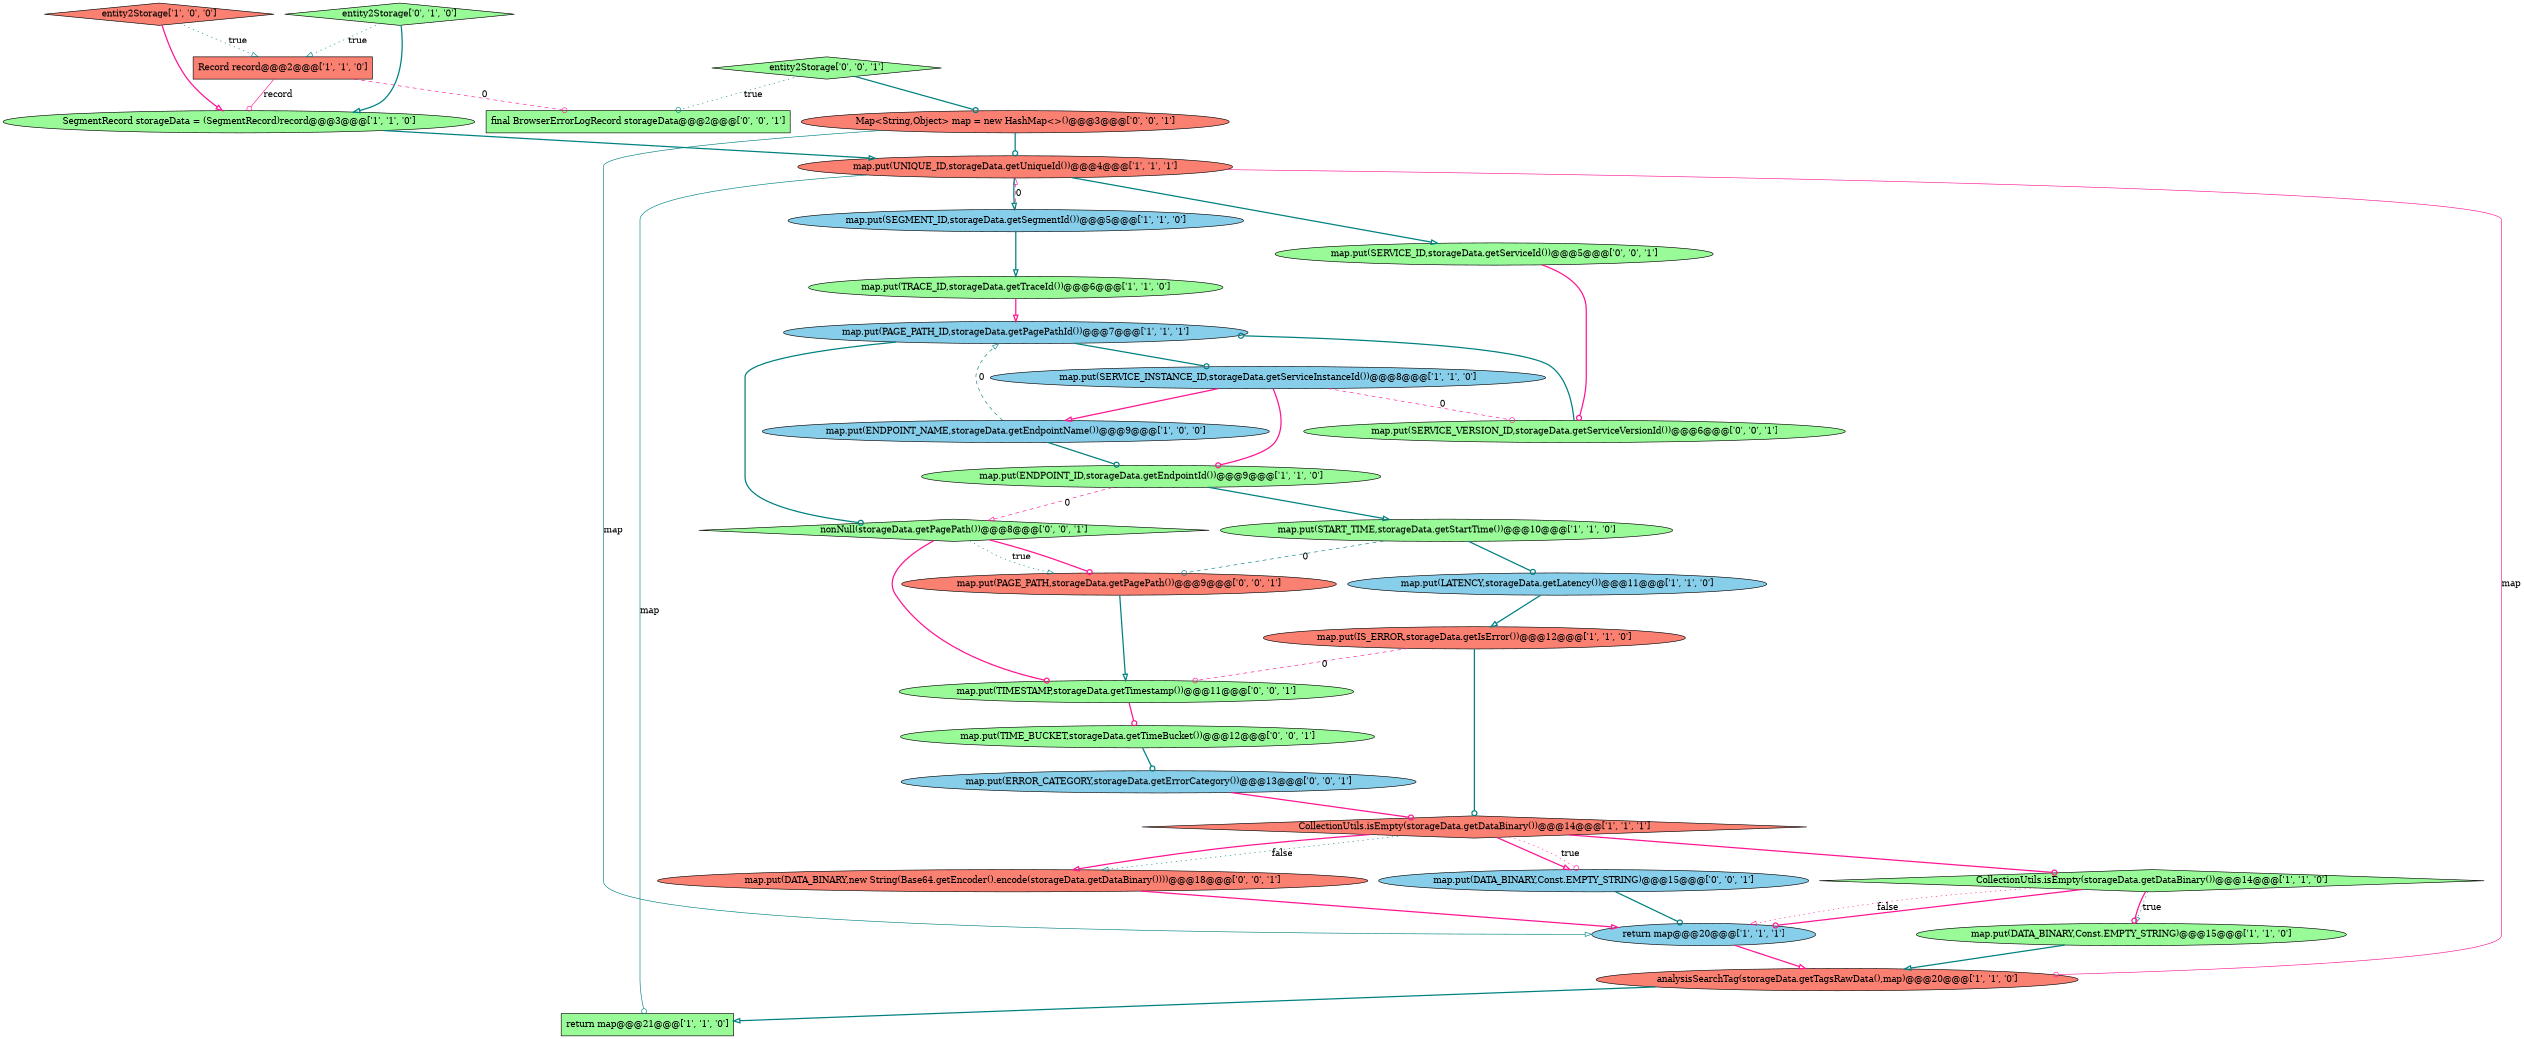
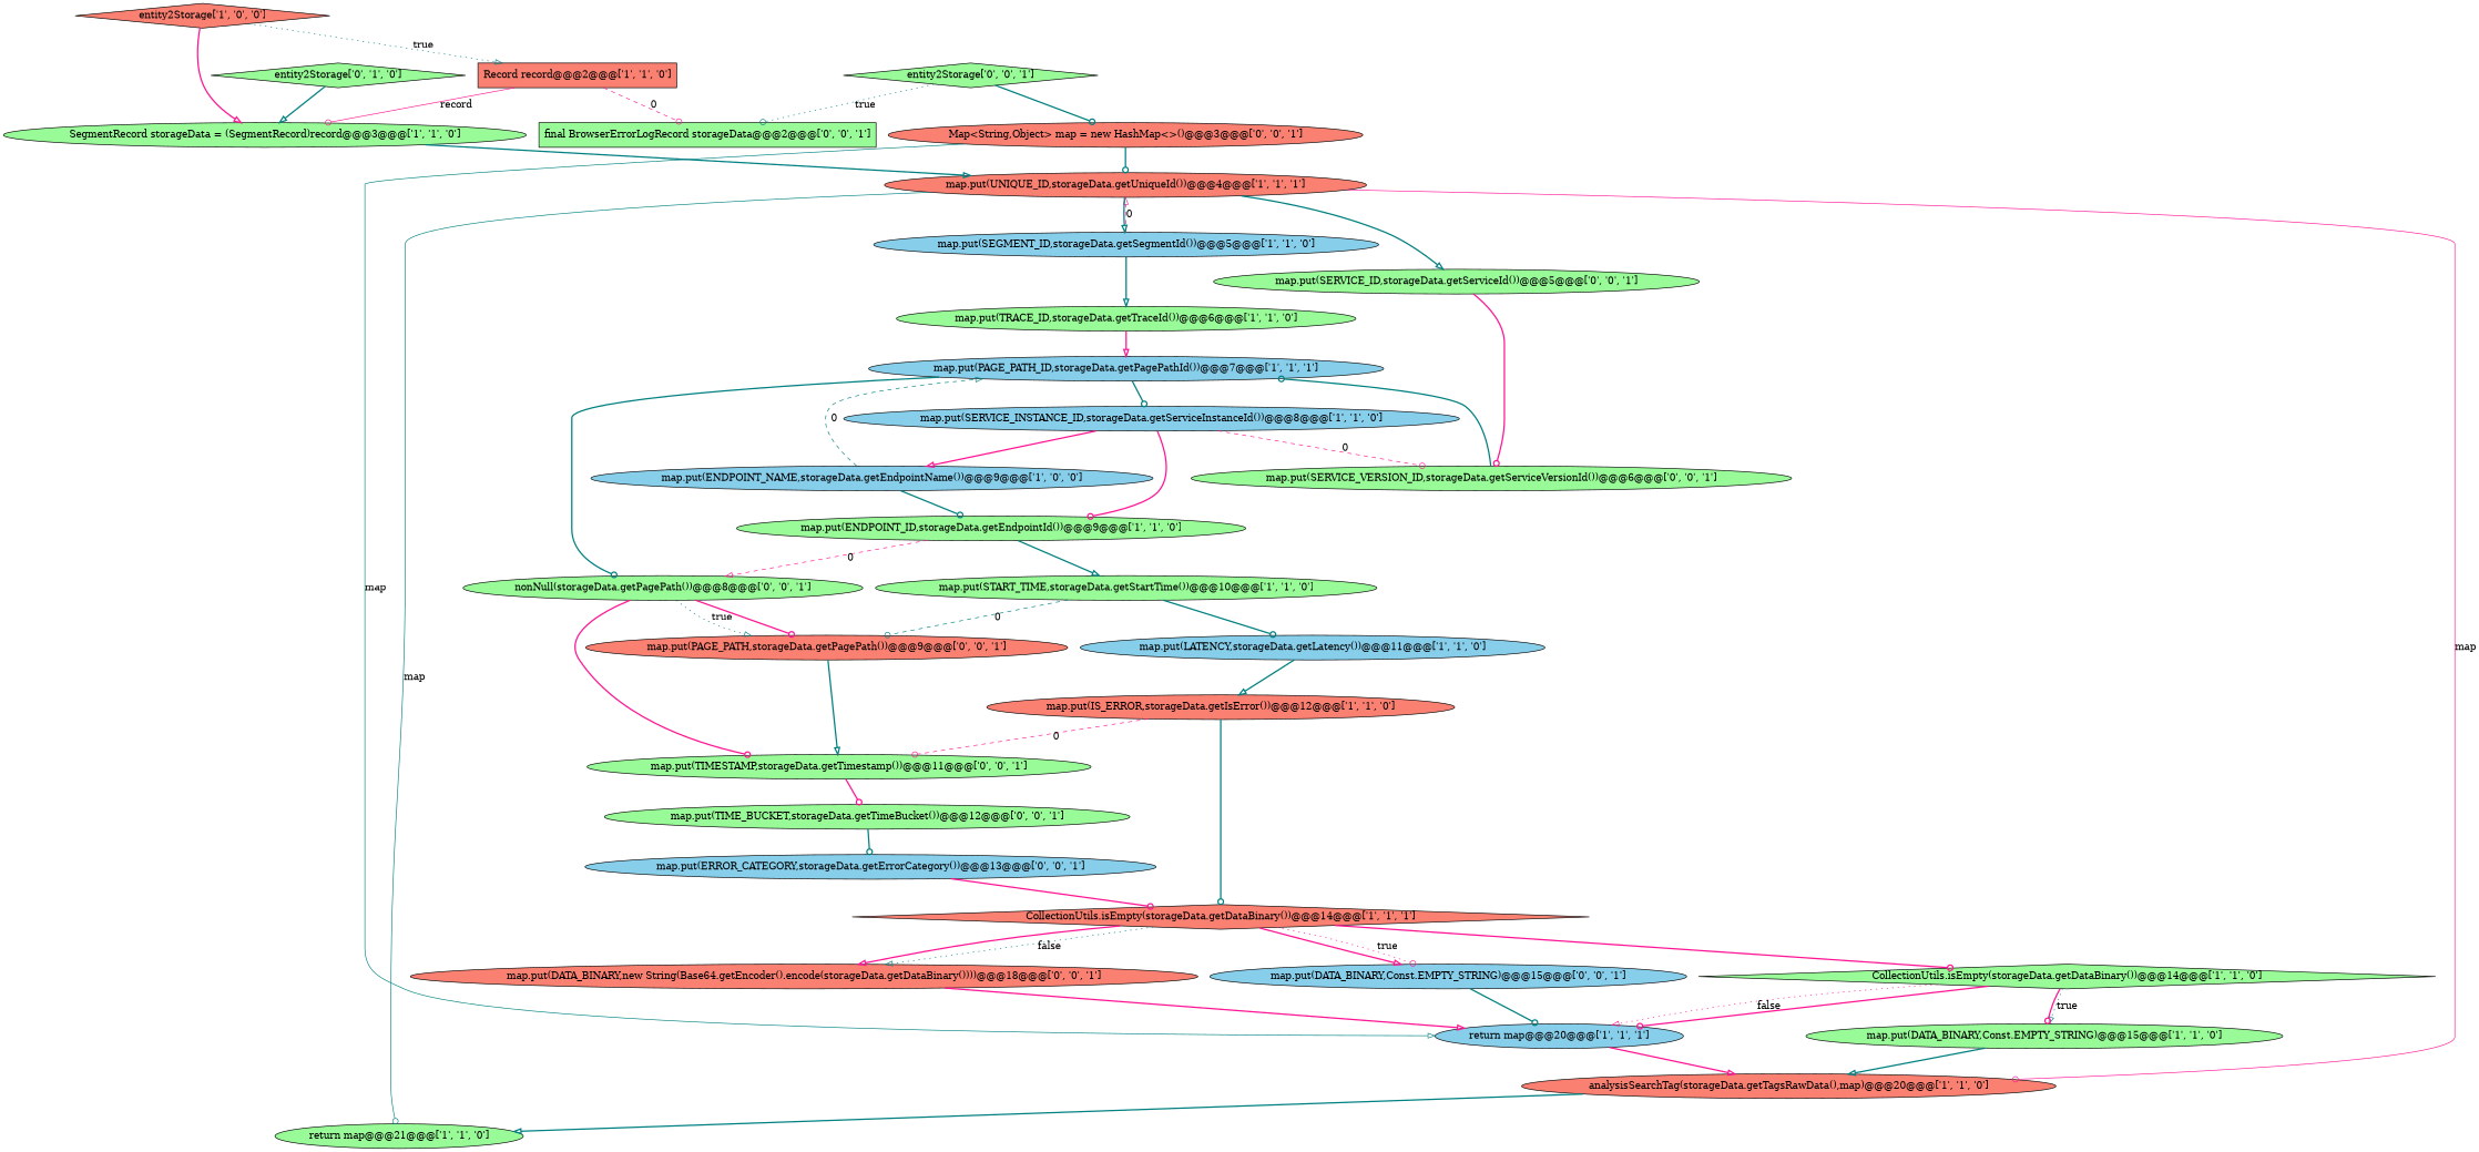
  digraph {
    node [fillcolor=palegreen shape=ellipse style=filled]
    edge [arrowhead=odot color=teal style=bold]
    n1 [fillcolor=salmon label="analysisSearchTag(storageData.getTagsRawData(),map)@@@20@@@['1', '1', '0']"]
-   n2 [label="return map@@@21@@@['1', '1', '0']" shape=box]
+   n2 [label="return map@@@21@@@['1', '1', '0']"]
    n3 [fillcolor=salmon label="CollectionUtils.isEmpty(storageData.getDataBinary())@@@14@@@['1', '1', '1']" shape=diamond]
    n4 [label="CollectionUtils.isEmpty(storageData.getDataBinary())@@@14@@@['1', '1', '0']" shape=diamond]
    n5 [fillcolor=skyblue label="map.put(DATA_BINARY,Const.EMPTY_STRING)@@@15@@@['0', '0', '1']"]
    n6 [fillcolor=salmon label="map.put(DATA_BINARY,new String(Base64.getEncoder().encode(storageData.getDataBinary())))@@@18@@@['0', '0', '1']"]
    n7 [label="map.put(DATA_BINARY,Const.EMPTY_STRING)@@@15@@@['1', '1', '0']"]
    n8 [fillcolor=skyblue label="return map@@@20@@@['1', '1', '1']"]
    n9 [fillcolor=salmon label="map.put(PAGE_PATH,storageData.getPagePath())@@@9@@@['0', '0', '1']"]
    n10 [label="map.put(TIMESTAMP,storageData.getTimestamp())@@@11@@@['0', '0', '1']"]
    n11 [label="map.put(TIME_BUCKET,storageData.getTimeBucket())@@@12@@@['0', '0', '1']"]
    n12 [fillcolor=skyblue label="map.put(PAGE_PATH_ID,storageData.getPagePathId())@@@7@@@['1', '1', '1']"]
-   n13 [label="nonNull(storageData.getPagePath())@@@8@@@['0', '0', '1']" shape=diamond]
+   n13 [label="nonNull(storageData.getPagePath())@@@8@@@['0', '0', '1']"]
    n14 [fillcolor=skyblue label="map.put(SERVICE_INSTANCE_ID,storageData.getServiceInstanceId())@@@8@@@['1', '1', '0']"]
    n15 [fillcolor=skyblue label="map.put(ENDPOINT_NAME,storageData.getEndpointName())@@@9@@@['1', '0', '0']"]
    n16 [label="map.put(ENDPOINT_ID,storageData.getEndpointId())@@@9@@@['1', '1', '0']"]
    n17 [label="map.put(SERVICE_VERSION_ID,storageData.getServiceVersionId())@@@6@@@['0', '0', '1']"]
    n18 [fillcolor=skyblue label="map.put(SEGMENT_ID,storageData.getSegmentId())@@@5@@@['1', '1', '0']"]
    n19 [label="map.put(TRACE_ID,storageData.getTraceId())@@@6@@@['1', '1', '0']"]
    n20 [fillcolor=salmon label="map.put(UNIQUE_ID,storageData.getUniqueId())@@@4@@@['1', '1', '1']"]
    n21 [label="map.put(SERVICE_ID,storageData.getServiceId())@@@5@@@['0', '0', '1']"]
    n22 [fillcolor=salmon label="map.put(IS_ERROR,storageData.getIsError())@@@12@@@['1', '1', '0']"]
    n23 [fillcolor=salmon label="Record record@@@2@@@['1', '1', '0']" shape=box]
    n24 [label="SegmentRecord storageData = (SegmentRecord)record@@@3@@@['1', '1', '0']"]
    n25 [label="final BrowserErrorLogRecord storageData@@@2@@@['0', '0', '1']" shape=box]
    n26 [label="map.put(START_TIME,storageData.getStartTime())@@@10@@@['1', '1', '0']"]
    n27 [fillcolor=skyblue label="map.put(LATENCY,storageData.getLatency())@@@11@@@['1', '1', '0']"]
    n28 [fillcolor=skyblue label="map.put(ERROR_CATEGORY,storageData.getErrorCategory())@@@13@@@['0', '0', '1']"]
    n29 [label="entity2Storage['0', '0', '1']" shape=diamond]
    n30 [fillcolor=salmon label="Map<String,Object> map = new HashMap<>()@@@3@@@['0', '0', '1']"]
    n31 [fillcolor=salmon label="entity2Storage['1', '0', '0']" shape=diamond]
    n32 [label="entity2Storage['0', '1', '0']" shape=diamond]
    n1 -> n2 [arrowhead=onormal]
    n3 -> n4 [color=deeppink]
    n3 -> n5 [arrowhead=onormal color=deeppink]
    n3 -> n5 [color=deeppink label=true style=dotted]
    n3 -> n6 [arrowhead=onormal label=false style=dotted]
    n3 -> n6 [arrowhead=onormal color=deeppink]
    n4 -> n7 [arrowhead=onormal label=true style=dotted]
    n4 -> n7 [color=deeppink]
    n4 -> n8 [color=deeppink]
    n4 -> n8 [arrowhead=onormal color=deeppink label=false style=dotted]
    n5 -> n8
    n6 -> n8 [arrowhead=onormal color=deeppink]
    n7 -> n1 [arrowhead=onormal]
    n8 -> n1 [arrowhead=onormal color=deeppink]
    n9 -> n10 [arrowhead=onormal]
    n10 -> n11 [color=deeppink]
    n11 -> n28
    n12 -> n13
    n12 -> n14
    n13 -> n9 [color=deeppink]
    n13 -> n9 [arrowhead=onormal label=true style=dotted]
    n13 -> n10 [color=deeppink]
    n14 -> n15 [arrowhead=onormal color=deeppink]
    n14 -> n16 [color=deeppink]
    n14 -> n17 [color=deeppink label=0 style=dashed]
    n15 -> n12 [arrowhead=onormal label=0 style=dashed]
    n15 -> n16
    n16 -> n13 [arrowhead=onormal color=deeppink label=0 style=dashed]
    n16 -> n26 [arrowhead=onormal]
    n17 -> n12
    n18 -> n19 [arrowhead=onormal]
    n18 -> n20 [arrowhead=onormal color=deeppink label=0 style=dashed]
    n19 -> n12 [arrowhead=onormal color=deeppink]
    n20 -> n1 [color=deeppink label=map style=solid]
    n20 -> n2 [label=map style=solid]
    n20 -> n18 [arrowhead=onormal]
    n20 -> n21 [arrowhead=onormal]
    n21 -> n17 [color=deeppink]
    n22 -> n3
    n22 -> n10 [color=deeppink label=0 style=dashed]
    n23 -> n24 [color=deeppink label=record style=solid]
    n23 -> n25 [color=deeppink label=0 style=dashed]
    n24 -> n20 [arrowhead=onormal]
    n26 -> n9 [label=0 style=dashed]
    n26 -> n27
    n27 -> n22 [arrowhead=onormal]
    n28 -> n3 [color=deeppink]
    n29 -> n25 [label=true style=dotted]
    n29 -> n30
    n30 -> n8 [arrowhead=onormal label=map style=solid]
    n30 -> n20
    n31 -> n23 [arrowhead=onormal label=true style=dotted]
    n31 -> n24 [arrowhead=onormal color=deeppink]
-   n32 -> n23 [arrowhead=onormal label=true style=dotted]
    n32 -> n24 [arrowhead=onormal]
  }
